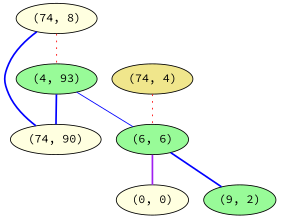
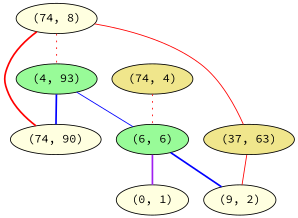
  graph {
    fontname="Source Code Pro"
    node [fillcolor=lightyellow fontname="Source Code Pro" style=filled]
    edge [color=red fontname="Source Code Pro" style=bold weight=1]
    "(4, 93)" [fillcolor=palegreen]
    "(6, 6)" [fillcolor=palegreen]
    "(74, 90)"
-   "(9, 2)" [fillcolor=palegreen]
-   "(0, 0)"
+   "(9, 2)"
+   "(0, 0)" [label="(0, 1)"]
    "(74, 8)"
+   "(37, 63)" [fillcolor=khaki]
    "(74, 4)" [fillcolor=khaki]
    "(4, 93)" -- "(6, 6)" [color=blue style=solid]
    "(4, 93)" -- "(74, 90)" [color=blue weight=3]
    "(6, 6)" -- "(9, 2)" [color=blue weight=3]
    "(6, 6)" -- "(0, 0)" [color=purple weight=4]
    "(74, 8)" -- "(4, 93)" [style=dotted]
-   "(74, 8)" -- "(74, 90)" [color=blue]
+   "(74, 8)" -- "(74, 90)"
+   "(74, 8)" -- "(37, 63)" [style=solid]
+   "(37, 63)" -- "(9, 2)" [style=solid]
    "(74, 4)" -- "(6, 6)" [style=dotted weight=3]
  }
